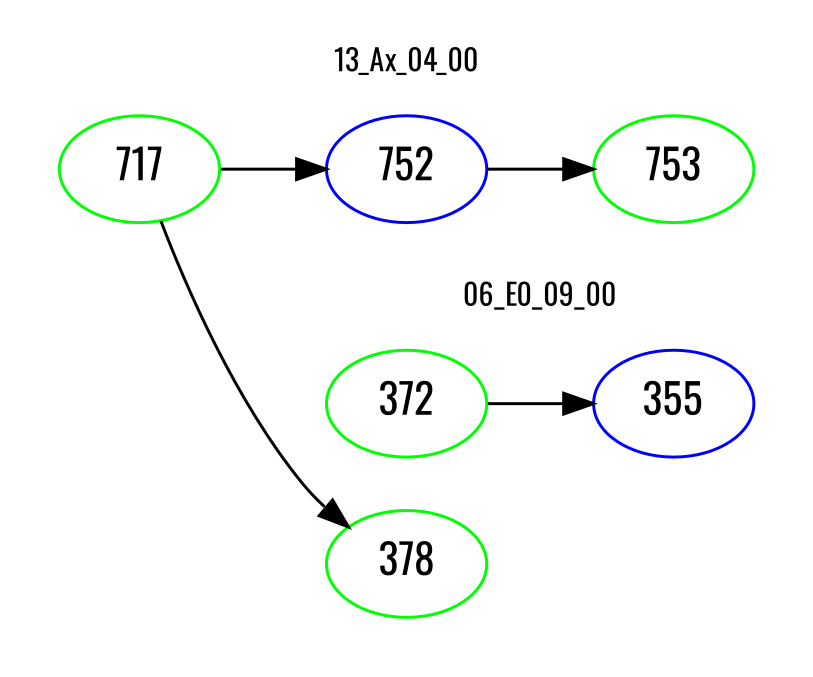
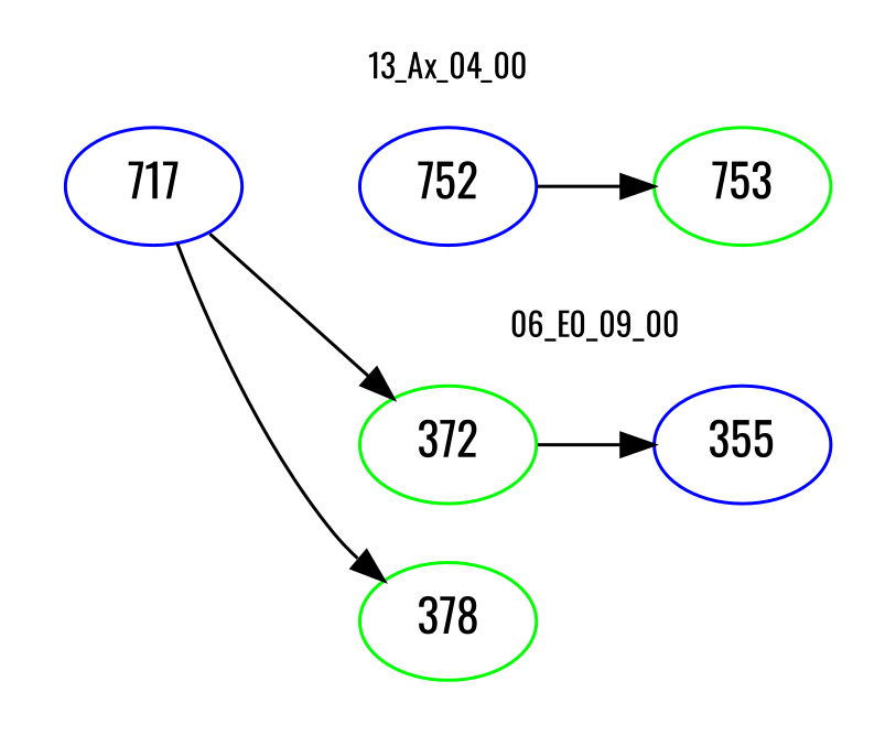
  digraph {
    fontname=Oswald
    rankdir=LR
    node [color=green fontname=Oswald]
    edge [color=black fontname=Oswald]
-   n1 [label=717]
+   n1 [color=blue label=717]
    n2 [color=blue label=752]
    n3 [label=753]
    n4 [label=372]
    n5 [color=blue label=355]
    n6 [label=378]
    subgraph cluster_1 {
      color=white
      fontsize=10
      label="13_Ax_04_00"
      n1
      n2
      n3
    }
    subgraph cluster_2 {
      color=white
      fontsize=10
      label="06_E0_09_00"
      n4
      n5
      n6
    }
-   n1 -> n2
+   n1 -> n4
    n1 -> n6
    n2 -> n3
    n4 -> n5
  }
